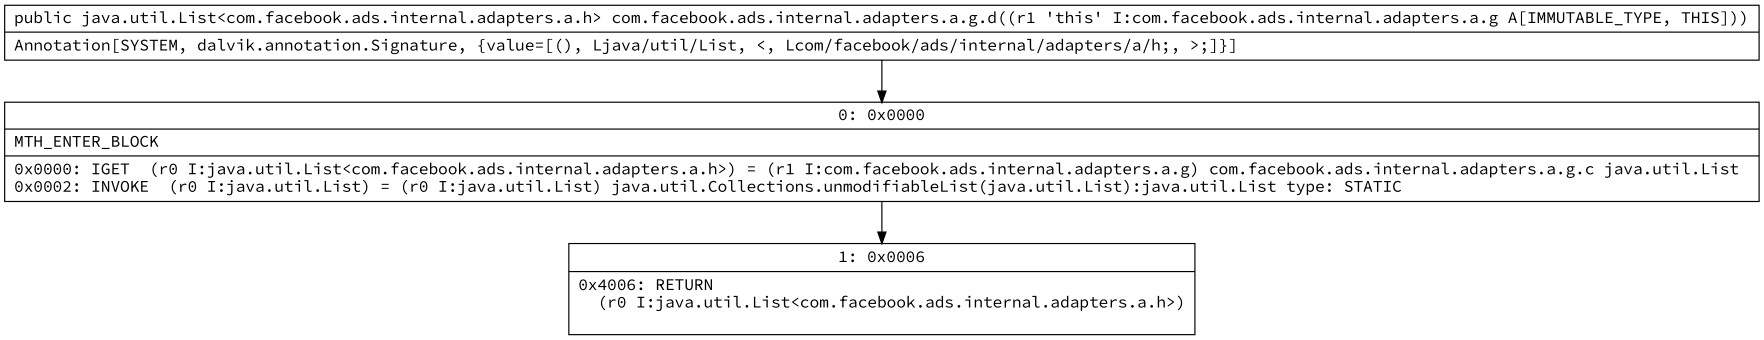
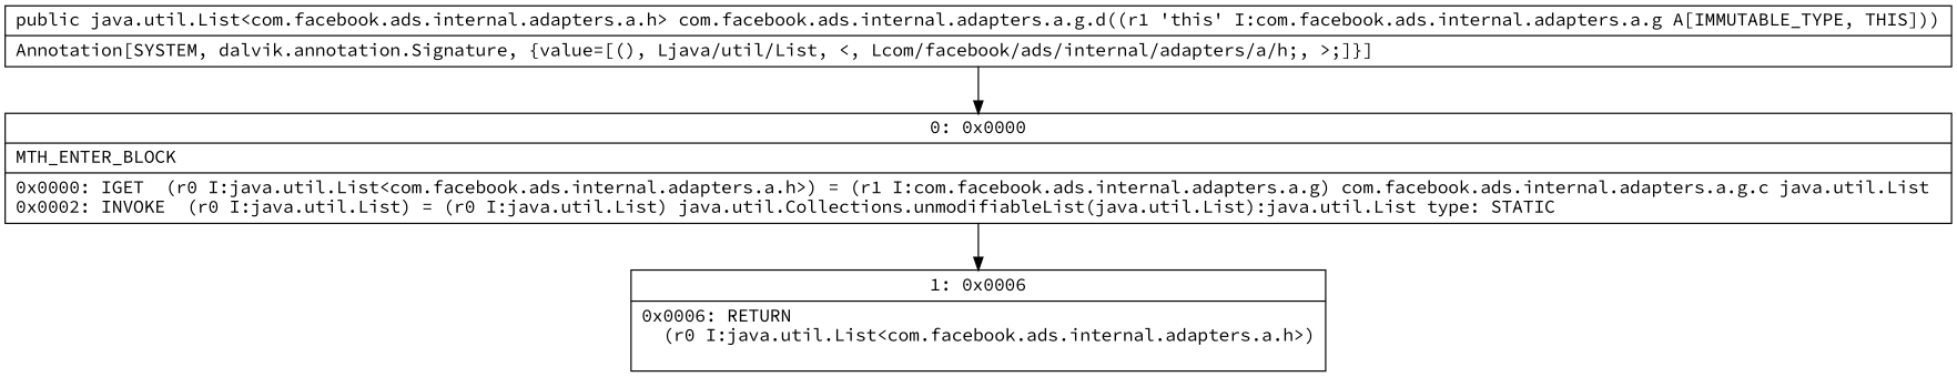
  digraph {
    fontname="Source Code Pro"
    node [shape=record fontname="Source Code Pro"]
    edge [fontname="Source Code Pro"]
    n1 [label="{0\:\ 0x0000|MTH_ENTER_BLOCK\l|0x0000: IGET  (r0 I:java.util.List\<com.facebook.ads.internal.adapters.a.h\>) = (r1 I:com.facebook.ads.internal.adapters.a.g) com.facebook.ads.internal.adapters.a.g.c java.util.List \l0x0002: INVOKE  (r0 I:java.util.List) = (r0 I:java.util.List) java.util.Collections.unmodifiableList(java.util.List):java.util.List type: STATIC \l}"]
-   n2 [label="{1\:\ 0x0006|0x4006: RETURN  \l  (r0 I:java.util.List\<com.facebook.ads.internal.adapters.a.h\>)\l \l}"]
+   n2 [label="{1\:\ 0x0006|0x0006: RETURN  \l  (r0 I:java.util.List\<com.facebook.ads.internal.adapters.a.h\>)\l \l}"]
    n3 [label="{public java.util.List\<com.facebook.ads.internal.adapters.a.h\> com.facebook.ads.internal.adapters.a.g.d((r1 'this' I:com.facebook.ads.internal.adapters.a.g A[IMMUTABLE_TYPE, THIS]))  | Annotation[SYSTEM, dalvik.annotation.Signature, \{value=[(), Ljava\/util\/List, \<, Lcom\/facebook\/ads\/internal\/adapters\/a\/h;, \>;]\}]\l}"]
    n1 -> n2
    n3 -> n1
  }
